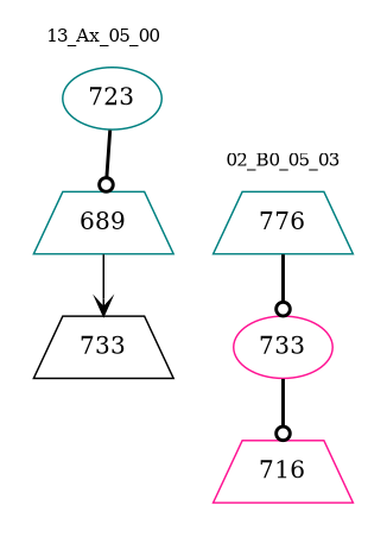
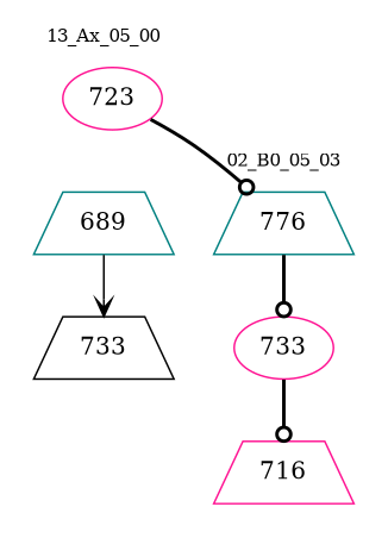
  digraph {
    node [color=teal shape=trapezium]
    edge [arrowhead=odot color=black style=bold]
-   n1 [label=723 shape=ellipse]
+   n1 [color=deeppink label=723 shape=ellipse]
    n2 [label=689]
    n3 [color=black label=733]
    n4 [label=776]
    n5 [color=deeppink label=733 shape=ellipse]
    n6 [color=deeppink label=716]
    subgraph cluster_1 {
      color=white
      fontsize=10
      label="13_Ax_05_00"
      n1
      n2
      n3
    }
    subgraph cluster_2 {
      color=white
      fontsize=10
      label="02_B0_05_03"
      n4
      n5
      n6
    }
-   n1 -> n2
+   n1 -> n4
    n2 -> n3 [arrowhead=vee style=solid]
    n4 -> n5
    n5 -> n6
  }
